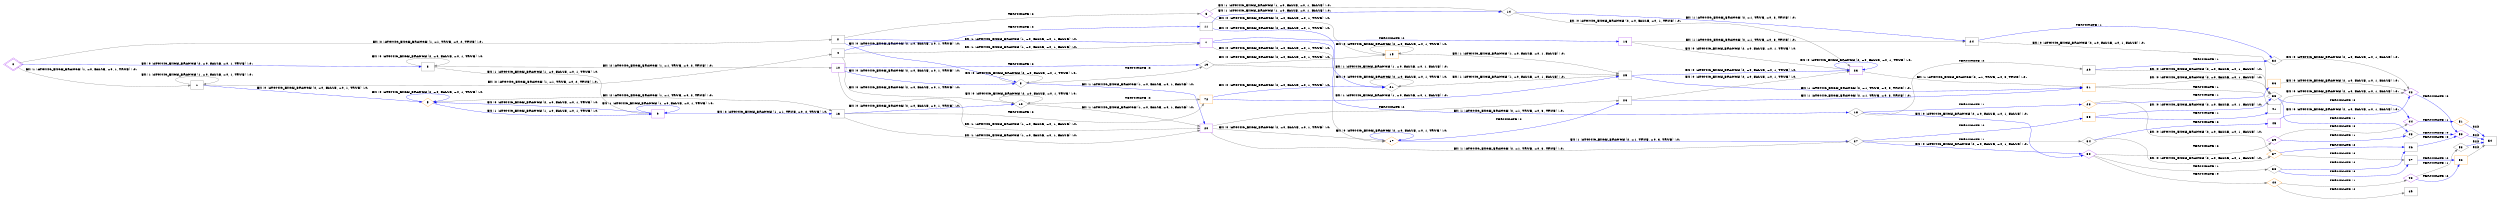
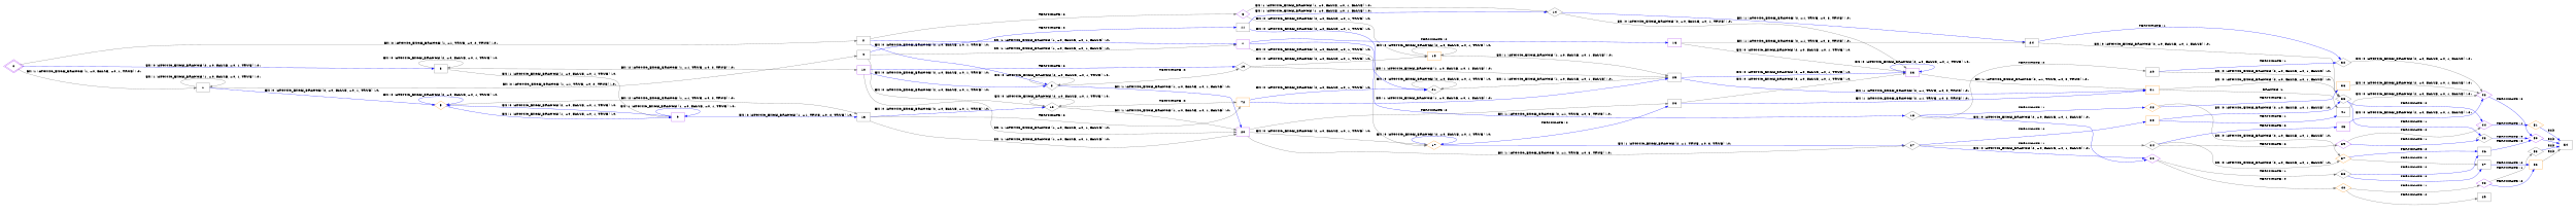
  digraph {
    rankdir=LR
    node [color=gray40 shape=box]
    edge [color=gray40]
    0 [color=purple peripheries=2 shape=diamond]
    1
    2
    3
    4
    5 [color=darkorange shape=diamond]
    6 [color=purple shape=diamond]
    7 [color=purple]
    8 [shape=diamond]
    9 [color=purple]
    10 [color=purple]
    11
    12 [shape=diamond]
    13
    14 [shape=diamond]
    15 [color=darkorange]
    16 [color=purple]
    17 [color=darkorange shape=diamond]
    18 [shape=diamond]
    19 [shape=diamond]
    20 [color=purple]
    21 [shape=diamond]
    n23 [color=darkorange label=72]
    23 [color=purple]
    24
    25
    26
    27 [shape=diamond]
    28 [color=darkorange shape=diamond]
    29
    30 [color=purple shape=diamond]
    31 [color=darkorange]
    32 [shape=diamond]
    33 [shape=diamond]
    34 [shape=diamond]
    35 [color=darkorange]
    36 [color=darkorange]
    37 [color=darkorange shape=diamond]
    38 [shape=diamond]
    39 [color=purple shape=diamond]
    40 [color=darkorange shape=diamond]
    41
    42 [color=purple shape=diamond]
    43 [shape=diamond]
    44 [color=purple shape=diamond]
    45 [color=purple]
    46
    47
    48 [color=purple shape=diamond]
    49
    50 [color=purple shape=diamond]
    51 [color=darkorange shape=diamond]
    52 [color=darkorange]
    53 [shape=diamond]
    54
    0 -> 1 [label="EX !1 !ATOMIC_EXCH_BRANCH (1, +0, FALSE, +0, 1, TRUE) !:0:"]
    0 -> 2 [label="EX !2 !ATOMIC_EXCH_BRANCH (1, +1, TRUE, +0, 2, TRUE) !:0:"]
    0 -> 3 [color=blue label="EX !0 !ATOMIC_EXCH_BRANCH (2, +0, FALSE, +0, 1, TRUE) !:0:"]
    1 -> 1 [label="EX !1 !ATOMIC_EXCH_BRANCH (1, +0, FALSE, +0, 1, TRUE) !:0:"]
    1 -> 4 [label="EX !2 !ATOMIC_EXCH_BRANCH (1, +1, TRUE, +0, 2, TRUE) !:0:"]
    1 -> 5 [color=blue label="EX !0 !ATOMIC_EXCH_BRANCH (2, +0, FALSE, +0, 1, TRUE) !:0:"]
    2 -> 6 [label="TERMINATE !2"]
    2 -> 7 [color=blue label="EX !1 !ATOMIC_EXCH_BRANCH (1, +0, FALSE, +0, 1, FALSE) !:0:"]
    2 -> 8 [color=blue label="EX !0 !ATOMIC_EXCH_BRANCH (2, +0, FALSE, +0, 1, TRUE) !:0:"]
    3 -> 3 [label="EX !0 !ATOMIC_EXCH_BRANCH (2, +0, FALSE, +0, 1, TRUE) !:0:"]
    3 -> 9 [label="EX !1 !ATOMIC_EXCH_BRANCH (1, +0, FALSE, +0, 1, TRUE) !:0:"]
    3 -> 10 [label="EX !2 !ATOMIC_EXCH_BRANCH (1, +1, TRUE, +0, 2, TRUE) !:0:"]
    4 -> 7 [label="EX !1 !ATOMIC_EXCH_BRANCH (1, +0, FALSE, +0, 1, FALSE) !:0:"]
    4 -> 11 [color=blue label="TERMINATE !2"]
    4 -> 12 [label="EX !0 !ATOMIC_EXCH_BRANCH (2, +0, FALSE, +0, 1, TRUE) !:0:"]
    5 -> 5 [color=blue label="EX !0 !ATOMIC_EXCH_BRANCH (2, +0, FALSE, +0, 1, TRUE) !:0:"]
    5 -> 9 [color=blue label="EX !1 !ATOMIC_EXCH_BRANCH (1, +0, FALSE, +0, 1, TRUE) !:0:"]
    5 -> 13 [label="EX !2 !ATOMIC_EXCH_BRANCH (1, +1, TRUE, +0, 2, TRUE) !:0:"]
    6 -> 14 [label="EX !1 !ATOMIC_EXCH_BRANCH (1, +0, FALSE, +0, 1, FALSE) !:0:"]
    6 -> 15 [label="EX !0 !ATOMIC_EXCH_BRANCH (2, +0, FALSE, +0, 1, TRUE) !:0:"]
    7 -> 16 [color=blue label="TERMINATE !2"]
    7 -> 17 [label="EX !0 !ATOMIC_EXCH_BRANCH (2, +0, FALSE, +0, 1, TRUE) !:0:"]
    7 -> 18 [color=blue label="EX !1 !ATOMIC_EXCH_BRANCH (2, +1, TRUE, +0, 3, TRUE) !:0:"]
    8 -> 8 [label="EX !0 !ATOMIC_EXCH_BRANCH (2, +0, FALSE, +0, 1, TRUE) !:0:"]
    8 -> 19 [label="TERMINATE !2"]
    8 -> 20 [color=blue label="EX !1 !ATOMIC_EXCH_BRANCH (1, +0, FALSE, +0, 1, FALSE) !:0:"]
    9 -> 5 [color=blue label="EX !0 !ATOMIC_EXCH_BRANCH (2, +0, FALSE, +0, 1, TRUE) !:0:"]
    9 -> 9 [color=blue label="EX !1 !ATOMIC_EXCH_BRANCH (1, +0, FALSE, +0, 1, TRUE) !:0:"]
    9 -> 13 [color=blue label="EX !2 !ATOMIC_EXCH_BRANCH (1, +1, TRUE, +0, 2, TRUE) !:0:"]
    10 -> 8 [color=blue label="EX !0 !ATOMIC_EXCH_BRANCH (2, +0, FALSE, +0, 1, TRUE) !:0:"]
    10 -> 19 [color=blue label="TERMINATE !2"]
    10 -> 20 [label="EX !1 !ATOMIC_EXCH_BRANCH (1, +0, FALSE, +0, 1, FALSE) !:0:"]
    11 -> 14 [color=blue label="EX !1 !ATOMIC_EXCH_BRANCH (1, +0, FALSE, +0, 1, FALSE) !:0:"]
    11 -> 21 [color=blue label="EX !0 !ATOMIC_EXCH_BRANCH (2, +0, FALSE, +0, 1, TRUE) !:0:"]
    12 -> 12 [label="EX !0 !ATOMIC_EXCH_BRANCH (2, +0, FALSE, +0, 1, TRUE) !:0:"]
    12 -> 20 [label="EX !1 !ATOMIC_EXCH_BRANCH (1, +0, FALSE, +0, 1, FALSE) !:0:"]
    12 -> n23 [label="TERMINATE !2"]
    13 -> 12 [color=blue label="EX !0 !ATOMIC_EXCH_BRANCH (2, +0, FALSE, +0, 1, TRUE) !:0:"]
    13 -> 20 [label="EX !1 !ATOMIC_EXCH_BRANCH (1, +0, FALSE, +0, 1, FALSE) !:0:"]
    13 -> n23 [label="TERMINATE !2"]
    14 -> 23 [label="EX !0 !ATOMIC_EXCH_BRANCH (2, +0, FALSE, +0, 1, TRUE) !:0:"]
    14 -> 24 [color=blue label="EX !1 !ATOMIC_EXCH_BRANCH (2, +1, TRUE, +0, 3, TRUE) !:0:"]
    15 -> 15 [label="EX !0 !ATOMIC_EXCH_BRANCH (2, +0, FALSE, +0, 1, TRUE) !:0:"]
    15 -> 25 [label="EX !1 !ATOMIC_EXCH_BRANCH (1, +0, FALSE, +0, 1, FALSE) !:0:"]
    16 -> 23 [label="EX !0 !ATOMIC_EXCH_BRANCH (2, +0, FALSE, +0, 1, TRUE) !:0:"]
    16 -> 24 [label="EX !1 !ATOMIC_EXCH_BRANCH (2, +1, TRUE, +0, 3, TRUE) !:0:"]
    17 -> 17 [color=blue label="EX !0 !ATOMIC_EXCH_BRANCH (2, +0, FALSE, +0, 1, TRUE) !:0:"]
    17 -> 26 [color=blue label="TERMINATE !2"]
    17 -> 27 [color=blue label="EX !1 !ATOMIC_EXCH_BRANCH (2, +1, TRUE, +0, 3, TRUE) !:0:"]
    18 -> 28 [color=blue label="TERMINATE !1"]
    18 -> 29 [label="TERMINATE !2"]
    18 -> 30 [color=blue label="EX !0 !ATOMIC_EXCH_BRANCH (2, +0, FALSE, +0, 1, FALSE) !:0:"]
    19 -> 15 [label="EX !0 !ATOMIC_EXCH_BRANCH (2, +0, FALSE, +0, 1, TRUE) !:0:"]
    19 -> 25 [label="EX !1 !ATOMIC_EXCH_BRANCH (1, +0, FALSE, +0, 1, FALSE) !:0:"]
    20 -> 17 [label="EX !0 !ATOMIC_EXCH_BRANCH (2, +0, FALSE, +0, 1, TRUE) !:0:"]
    20 -> 26 [label="TERMINATE !2"]
    20 -> 27 [label="EX !1 !ATOMIC_EXCH_BRANCH (2, +1, TRUE, +0, 3, TRUE) !:0:"]
    21 -> 21 [label="EX !0 !ATOMIC_EXCH_BRANCH (2, +0, FALSE, +0, 1, TRUE) !:0:"]
    21 -> 25 [label="EX !1 !ATOMIC_EXCH_BRANCH (1, +0, FALSE, +0, 1, FALSE) !:0:"]
    n23 -> 21 [color=blue label="EX !0 !ATOMIC_EXCH_BRANCH (2, +0, FALSE, +0, 1, TRUE) !:0:"]
    n23 -> 25 [color=blue label="EX !1 !ATOMIC_EXCH_BRANCH (1, +0, FALSE, +0, 1, FALSE) !:0:"]
    23 -> 23 [color=blue label="EX !0 !ATOMIC_EXCH_BRANCH (2, +0, FALSE, +0, 1, TRUE) !:0:"]
    23 -> 31 [label="EX !1 !ATOMIC_EXCH_BRANCH (2, +1, TRUE, +0, 3, TRUE) !:0:"]
    24 -> 32 [color=blue label="TERMINATE !1"]
    24 -> 33 [label="EX !0 !ATOMIC_EXCH_BRANCH (2, +0, FALSE, +0, 1, FALSE) !:0:"]
    25 -> 23 [color=blue label="EX !0 !ATOMIC_EXCH_BRANCH (2, +0, FALSE, +0, 1, TRUE) !:0:"]
    25 -> 31 [color=blue label="EX !1 !ATOMIC_EXCH_BRANCH (2, +1, TRUE, +0, 3, TRUE) !:0:"]
    26 -> 23 [label="EX !0 !ATOMIC_EXCH_BRANCH (2, +0, FALSE, +0, 1, TRUE) !:0:"]
    26 -> 31 [color=blue label="EX !1 !ATOMIC_EXCH_BRANCH (2, +1, TRUE, +0, 3, TRUE) !:0:"]
    27 -> 30 [color=blue label="EX !0 !ATOMIC_EXCH_BRANCH (2, +0, FALSE, +0, 1, FALSE) !:0:"]
    27 -> 34 [label="TERMINATE !1"]
    27 -> 35 [color=blue label="TERMINATE !2"]
    28 -> 36 [color=blue label="TERMINATE !1"]
    28 -> 37 [label="EX !0 !ATOMIC_EXCH_BRANCH (2, +0, FALSE, +0, 1, FALSE) !:0:"]
    29 -> 32 [color=blue label="TERMINATE !1"]
    29 -> 33 [label="EX !0 !ATOMIC_EXCH_BRANCH (2, +0, FALSE, +0, 1, FALSE) !:0:"]
    30 -> 38 [label="TERMINATE !1"]
-   30 -> 39 [label="TERMINATE !2"]
+   34 -> 39 [label="TERMINATE !2"]
    30 -> 40 [label="TERMINATE !0"]
    31 -> 33 [label="EX !0 !ATOMIC_EXCH_BRANCH (2, +0, FALSE, +0, 1, FALSE) !:0:"]
-   31 -> 41 [label="TERMINATE !1"]
+   31 -> 41 [label="BRANCH !1"]
    32 -> 42 [label="EX !0 !ATOMIC_EXCH_BRANCH (2, +0, FALSE, +0, 1, FALSE) !:0:"]
    33 -> 43 [color=blue label="TERMINATE !1"]
    33 -> 44 [color=blue label="TERMINATE !0"]
    34 -> 37 [label="EX !0 !ATOMIC_EXCH_BRANCH (2, +0, FALSE, +0, 1, FALSE) !:0:"]
    34 -> 45 [color=blue label="TERMINATE !2"]
    35 -> 33 [color=blue label="EX !0 !ATOMIC_EXCH_BRANCH (2, +0, FALSE, +0, 1, FALSE) !:0:"]
    35 -> 41 [color=blue label="TERMINATE !1"]
    36 -> 42 [label="EX !0 !ATOMIC_EXCH_BRANCH (2, +0, FALSE, +0, 1, FALSE) !:0:"]
    37 -> 46 [color=blue label="TERMINATE !2"]
    37 -> 47 [label="TERMINATE !0"]
    38 -> 46 [color=blue label="TERMINATE !2"]
    38 -> 47 [color=blue label="TERMINATE !0"]
    39 -> 43 [color=blue label="TERMINATE !1"]
    39 -> 44 [label="TERMINATE !0"]
    40 -> 48 [label="TERMINATE !1"]
    40 -> 49 [label="TERMINATE !2"]
    41 -> 42 [label="EX !0 !ATOMIC_EXCH_BRANCH (2, +0, FALSE, +0, 1, FALSE) !:0:"]
    42 -> 50 [color=blue label="TERMINATE !0"]
    43 -> 50 [color=blue label="TERMINATE !0"]
    44 -> 51 [color=blue label="TERMINATE !1"]
    45 -> 42 [color=blue label="EX !0 !ATOMIC_EXCH_BRANCH (2, +0, FALSE, +0, 1, FALSE) !:0:"]
    46 -> 50 [color=blue label="TERMINATE !0"]
    47 -> 52 [color=blue label="TERMINATE !2"]
    48 -> 52 [color=blue label="TERMINATE !2"]
    48 -> 53 [label="TERMINATE !1"]
    50 -> 54 [color=blue label=exit]
    51 -> 54 [color=blue label=exit]
    52 -> 54 [label=exit]
    53 -> 54 [color=blue label=exit]
  }
